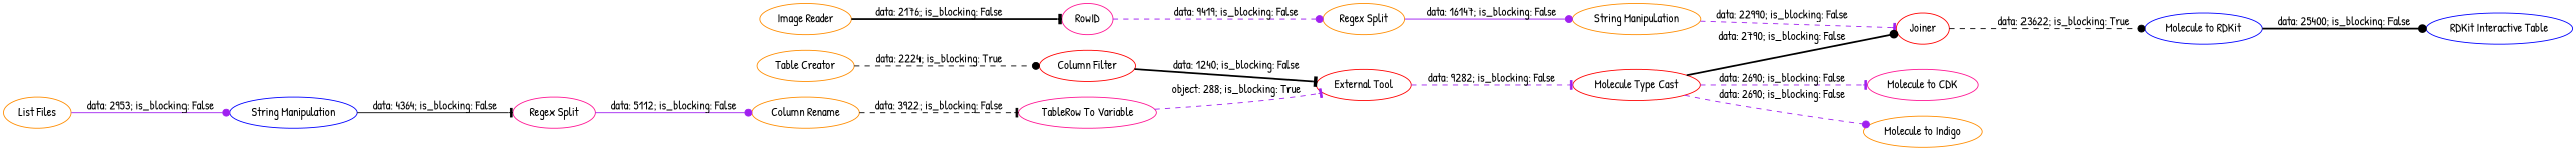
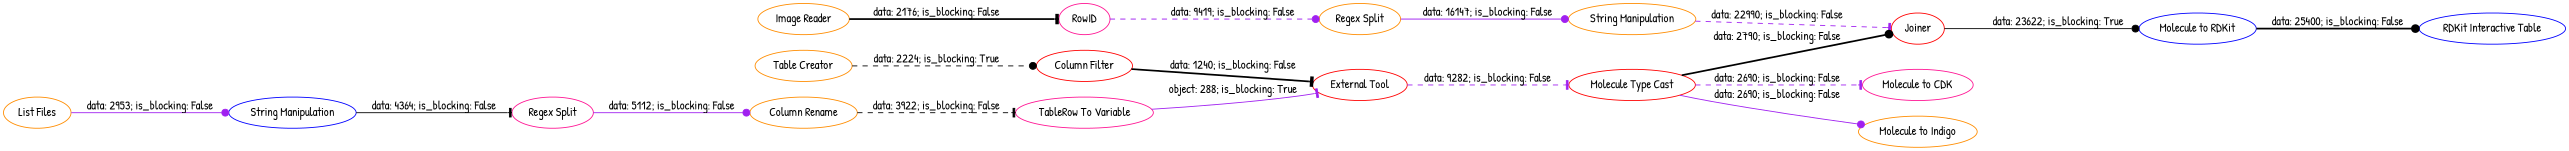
  digraph {
    fontname="Patrick Hand"
    rankdir=LR
    node [color=darkorange fontname="Patrick Hand"]
    edge [arrowhead=dot color=purple fontname="Patrick Hand" style=solid]
    n1 [color=blue label="Molecule to RDKit"]
    n2 [color=blue label="RDKit Interactive Table"]
    n3 [label="String Manipulation"]
    n4 [color=red label=Joiner]
    n5 [label="Table Creator"]
    n6 [color=red label="Column Filter"]
    n7 [color=red label="External Tool"]
    n8 [color=deeppink label="TableRow To Variable"]
    n9 [color=red label="Molecule Type Cast"]
    n10 [label="Column Rename"]
    n11 [color=deeppink label="Regex Split"]
    n12 [label="Regex Split"]
    n13 [color=deeppink label="Molecule to CDK"]
    n14 [color=deeppink label=RowID]
    n15 [label="List Files"]
    n16 [color=blue label="String Manipulation"]
    n17 [label="Image Reader"]
    n18 [label="Molecule to Indigo"]
    n1 -> n2 [color=black label="data: 25400; is_blocking: False" style=bold]
    n3 -> n4 [arrowhead=tee label="data: 22990; is_blocking: False" style=dashed]
-   n4 -> n1 [color=black label="data: 23622; is_blocking: True" style=dashed]
+   n4 -> n1 [color=black label="data: 23622; is_blocking: True"]
    n5 -> n6 [color=black label="data: 2224; is_blocking: True" style=dashed]
    n6 -> n7 [arrowhead=tee color=black label="data: 1240; is_blocking: False" style=bold]
    n7 -> n9 [arrowhead=tee label="data: 9282; is_blocking: False" style=dashed]
-   n8 -> n7 [arrowhead=tee label="object: 288; is_blocking: True" style=dashed]
+   n8 -> n7 [arrowhead=tee label="object: 288; is_blocking: True"]
    n9 -> n4 [color=black label="data: 2790; is_blocking: False" style=bold]
    n9 -> n13 [arrowhead=tee label="data: 2690; is_blocking: False" style=dashed]
-   n9 -> n18 [label="data: 2690; is_blocking: False" style=dashed]
+   n9 -> n18 [label="data: 2690; is_blocking: False"]
    n10 -> n8 [arrowhead=tee color=black label="data: 3922; is_blocking: False" style=dashed]
    n11 -> n10 [label="data: 5112; is_blocking: False"]
    n12 -> n3 [label="data: 16147; is_blocking: False"]
    n14 -> n12 [label="data: 9419; is_blocking: False" style=dashed]
    n15 -> n16 [label="data: 2953; is_blocking: False"]
    n16 -> n11 [arrowhead=tee color=black label="data: 4364; is_blocking: False"]
    n17 -> n14 [arrowhead=tee color=black label="data: 2176; is_blocking: False" style=bold]
  }
